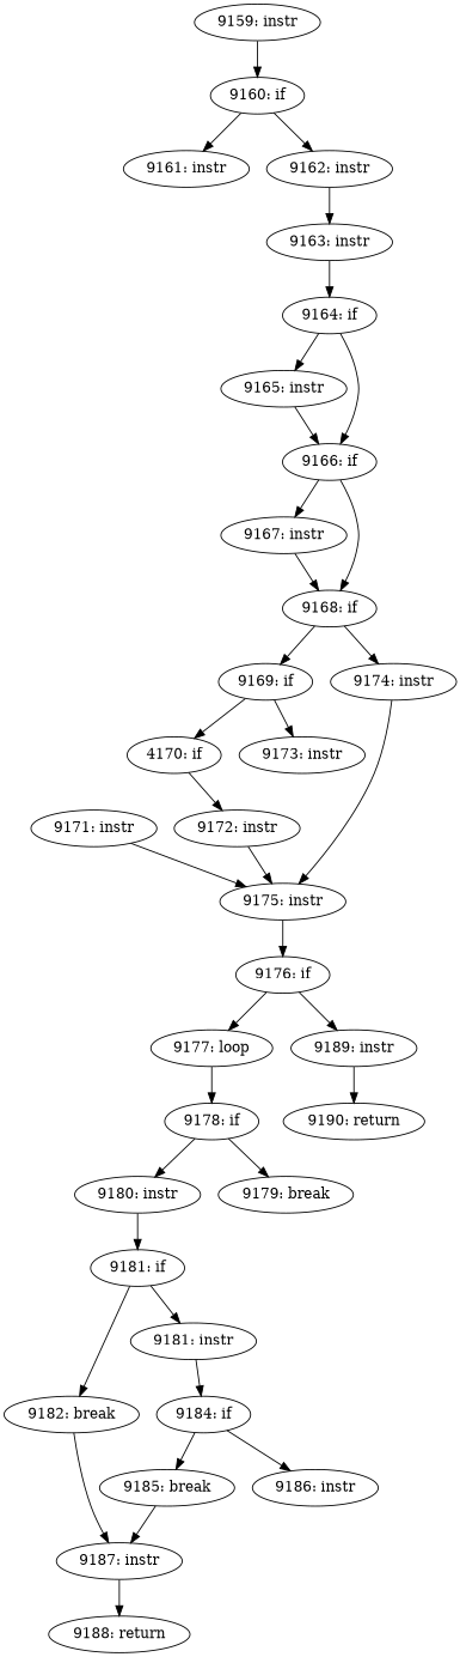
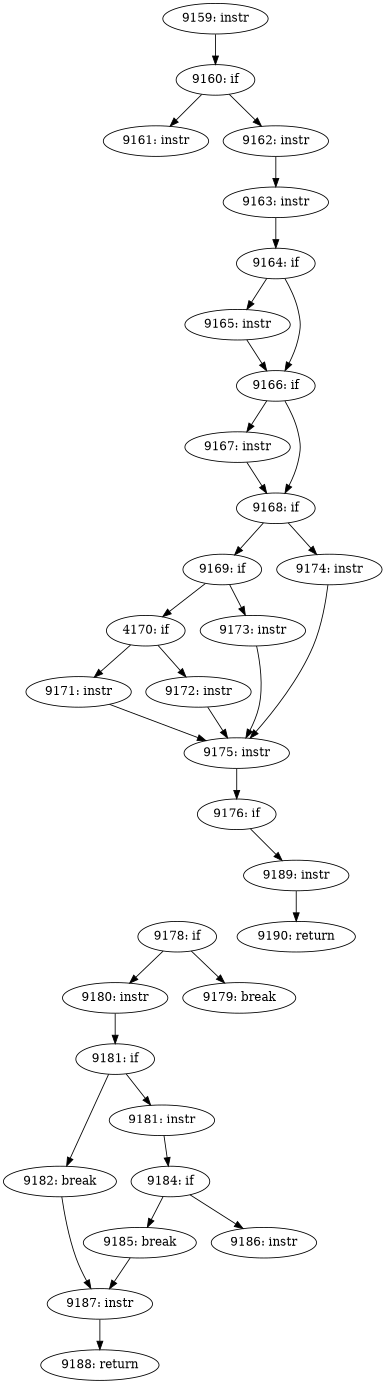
  digraph {
    n1 [label="9159: instr"]
    n2 [label="9160: if"]
    n3 [label="9161: instr"]
    n4 [label="9162: instr"]
    n5 [label="9163: instr"]
    n6 [label="9164: if"]
    n7 [label="9165: instr"]
    n8 [label="9166: if"]
    n9 [label="9167: instr"]
    n10 [label="9168: if"]
    n11 [label="9169: if"]
    n12 [label="9174: instr"]
    n13 [label="4170: if"]
    n14 [label="9173: instr"]
    n15 [label="9175: instr"]
    n16 [label="9171: instr"]
    n17 [label="9172: instr"]
    n18 [label="9176: if"]
-   n19 [label="9177: loop"]
    n20 [label="9189: instr"]
    n21 [label="9178: if"]
    n22 [label="9190: return"]
    n23 [label="9180: instr"]
    n24 [label="9179: break"]
    n25 [label="9181: if"]
    n26 [label="9182: break"]
    n27 [label="9181: instr"]
    n28 [label="9187: instr"]
    n29 [label="9188: return"]
    n30 [label="9184: if"]
    n31 [label="9185: break"]
    n32 [label="9186: instr"]
    n1 -> n2
    n2 -> n3
    n2 -> n4
    n4 -> n5
    n5 -> n6
    n6 -> n7
    n6 -> n8
    n7 -> n8
    n8 -> n9
    n8 -> n10
    n9 -> n10
    n10 -> n11
    n10 -> n12
    n11 -> n13
    n11 -> n14
    n12 -> n15
+   n13 -> n16
    n13 -> n17
+   n14 -> n15
    n15 -> n18
    n16 -> n15
    n17 -> n15
-   n18 -> n19
    n18 -> n20
-   n19 -> n21
    n20 -> n22
    n21 -> n23
    n21 -> n24
    n23 -> n25
    n25 -> n26
    n25 -> n27
    n26 -> n28
    n27 -> n30
    n28 -> n29
    n30 -> n31
    n30 -> n32
    n31 -> n28
  }
